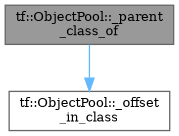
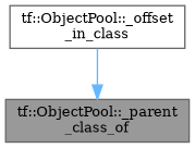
  digraph {
    rankdir=TB
    fontname="DejaVu Serif"
    node [fontname="DejaVu Serif" fontsize=10 shape=box style=filled]
    n1 [color=gray40 fillcolor=grey60 fontcolor=black height=0.2 label="tf::ObjectPool::_parent\l_class_of" width=0.4]
    n2 [color=grey40 fillcolor=white height=0.2 label="tf::ObjectPool::_offset\l_in_class" width=0.4]
-   n1 -> n2 [color=steelblue1 fontname="DejaVu Serif" fontsize=10 labelfontname=Helvetica labelfontsize=10 style=solid]
+   n2 -> n1 [color=steelblue1 fontname="DejaVu Serif" fontsize=10 labelfontname=Helvetica labelfontsize=10 style=solid]
  }
